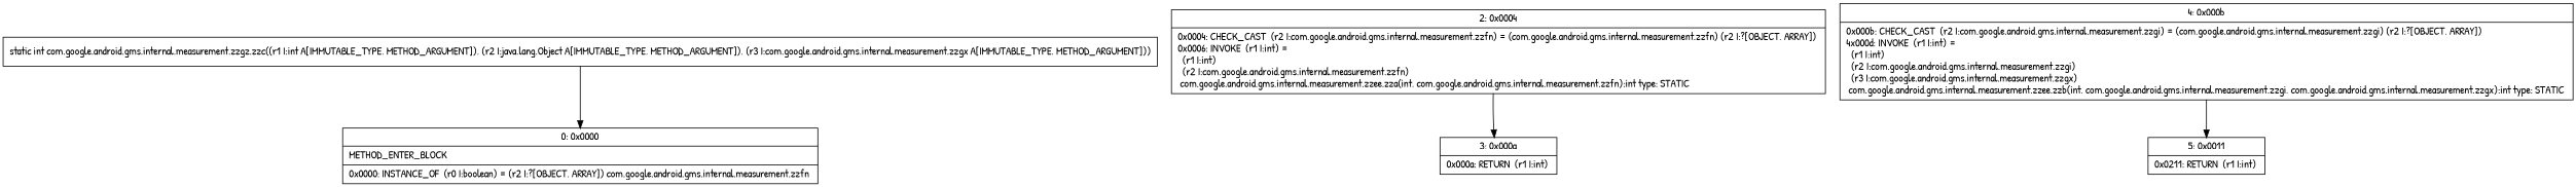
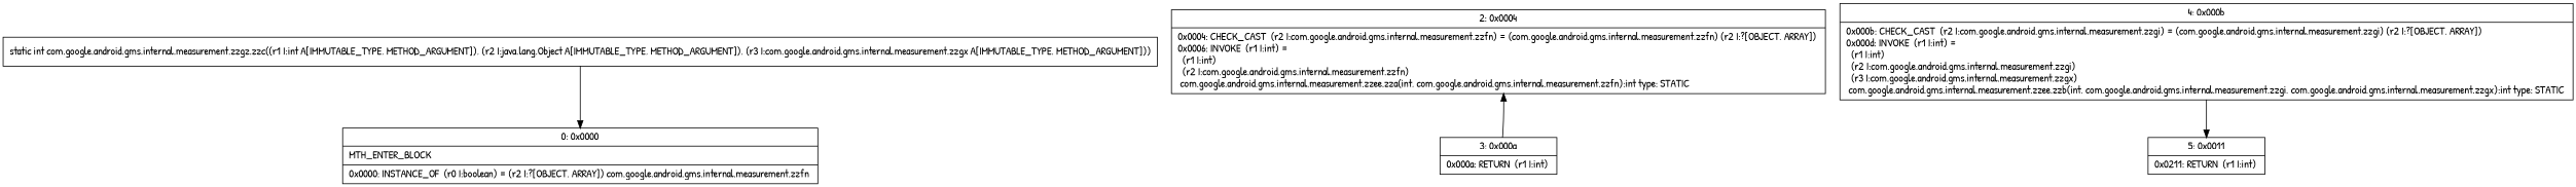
  digraph {
    fontname="Patrick Hand"
    node [fontname="Patrick Hand" shape=record]
    edge [fontname="Patrick Hand"]
-   n1 [label="{0\:\ 0x0000|METHOD_ENTER_BLOCK\l|0x0000: INSTANCE_OF  (r0 I:boolean) = (r2 I:?[OBJECT, ARRAY]) com.google.android.gms.internal.measurement.zzfn \l}"]
+   n1 [label="{0\:\ 0x0000|MTH_ENTER_BLOCK\l|0x0000: INSTANCE_OF  (r0 I:boolean) = (r2 I:?[OBJECT, ARRAY]) com.google.android.gms.internal.measurement.zzfn \l}"]
    n2 [label="{2\:\ 0x0004|0x0004: CHECK_CAST  (r2 I:com.google.android.gms.internal.measurement.zzfn) = (com.google.android.gms.internal.measurement.zzfn) (r2 I:?[OBJECT, ARRAY]) \l0x0006: INVOKE  (r1 I:int) = \l  (r1 I:int)\l  (r2 I:com.google.android.gms.internal.measurement.zzfn)\l com.google.android.gms.internal.measurement.zzee.zza(int, com.google.android.gms.internal.measurement.zzfn):int type: STATIC \l}"]
    n3 [label="{3\:\ 0x000a|0x000a: RETURN  (r1 I:int) \l}"]
-   n4 [label="{4\:\ 0x000b|0x000b: CHECK_CAST  (r2 I:com.google.android.gms.internal.measurement.zzgi) = (com.google.android.gms.internal.measurement.zzgi) (r2 I:?[OBJECT, ARRAY]) \l4x000d: INVOKE  (r1 I:int) = \l  (r1 I:int)\l  (r2 I:com.google.android.gms.internal.measurement.zzgi)\l  (r3 I:com.google.android.gms.internal.measurement.zzgx)\l com.google.android.gms.internal.measurement.zzee.zzb(int, com.google.android.gms.internal.measurement.zzgi, com.google.android.gms.internal.measurement.zzgx):int type: STATIC \l}"]
+   n4 [label="{4\:\ 0x000b|0x000b: CHECK_CAST  (r2 I:com.google.android.gms.internal.measurement.zzgi) = (com.google.android.gms.internal.measurement.zzgi) (r2 I:?[OBJECT, ARRAY]) \l0x000d: INVOKE  (r1 I:int) = \l  (r1 I:int)\l  (r2 I:com.google.android.gms.internal.measurement.zzgi)\l  (r3 I:com.google.android.gms.internal.measurement.zzgx)\l com.google.android.gms.internal.measurement.zzee.zzb(int, com.google.android.gms.internal.measurement.zzgi, com.google.android.gms.internal.measurement.zzgx):int type: STATIC \l}"]
    n5 [label="{5\:\ 0x0011|0x0211: RETURN  (r1 I:int) \l}"]
    n6 [label="{static int com.google.android.gms.internal.measurement.zzgz.zzc((r1 I:int A[IMMUTABLE_TYPE, METHOD_ARGUMENT]), (r2 I:java.lang.Object A[IMMUTABLE_TYPE, METHOD_ARGUMENT]), (r3 I:com.google.android.gms.internal.measurement.zzgx A[IMMUTABLE_TYPE, METHOD_ARGUMENT])) }"]
-   n2 -> n3
+   n3 -> n2
    n4 -> n5
    n6 -> n1
  }
